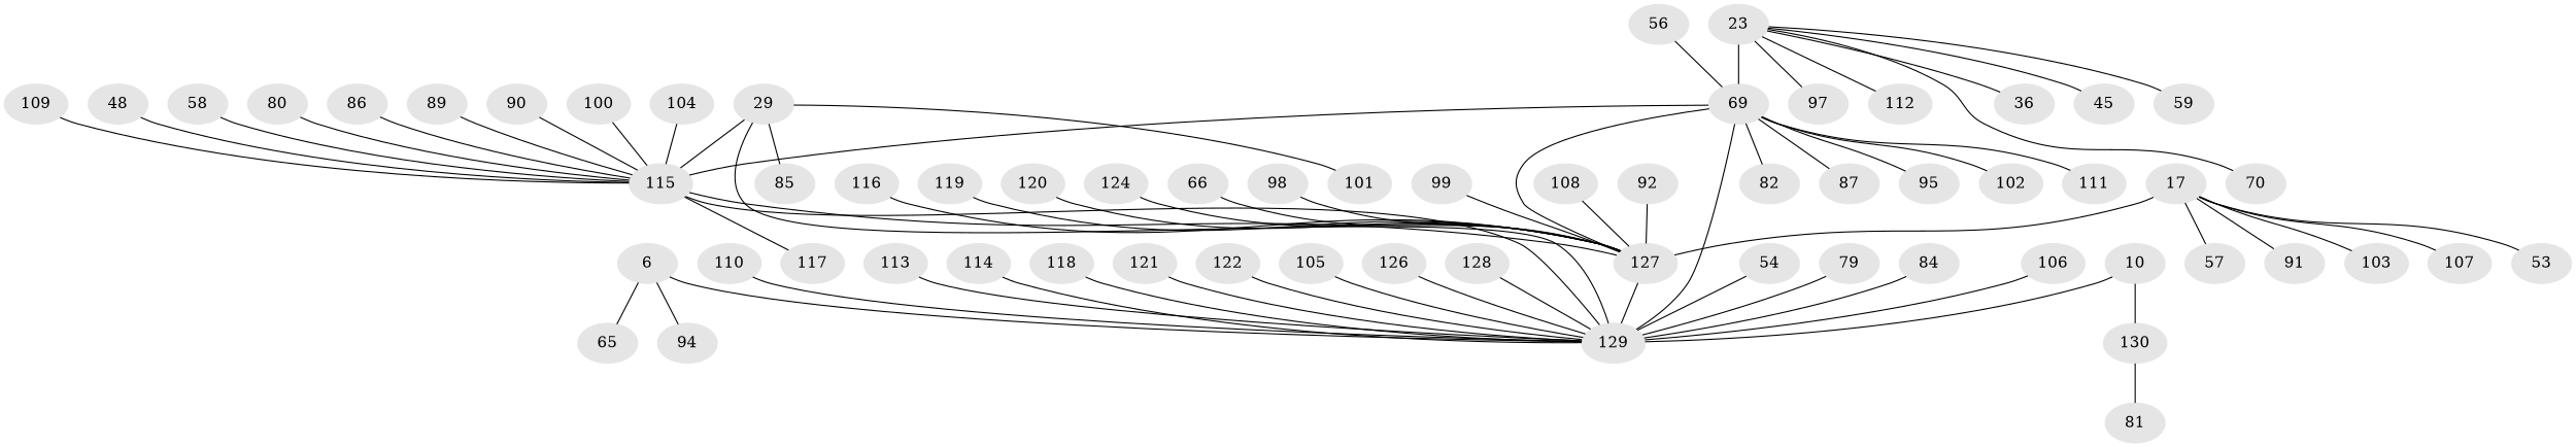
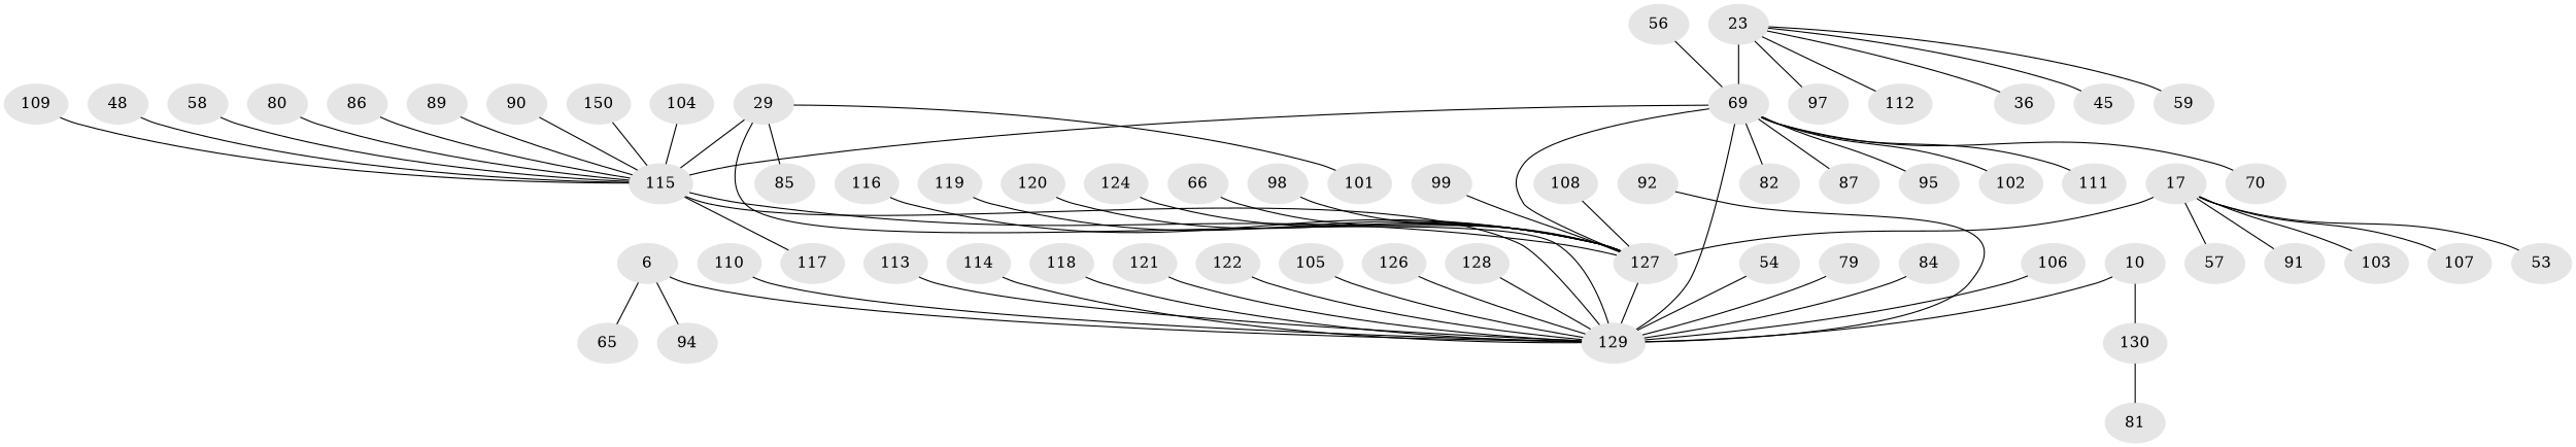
  graph {
    node [color=gray90 style=filled]
    6 [super="+3"]
    65
    94 [super="+75"]
    129 [super="+11+37+12+35+62+71+74+123"]
    10 [super="+8"]
    130
    81
    17 [super="+16"]
    53
    57
    91 [super="+68"]
    103
    107
    127 [super="+105+96+73+18"]
    23 [super="+22"]
    36
    45
    59
    69 [super="+20+51+24"]
    70
    97
    112
    115 [super="+76+27+33+41+44"]
    82
    87
    95 [super="+93"]
    102
    111 [super="+31"]
    29 [super="+28"]
    85
    101
    117
    48
    54
    56
    58
    66
    79
    80
    84
    86
    89
    90
    92
    98
    99
-   100
+   100 [label=150]
    104
    106
    108
    109 [super="+72"]
    110
    113
    114
    116 [super="+42+60"]
    118
    119
    120
    121
    122 [super="+83"]
    124
    n62 [label=105]
    126 [super="+78"]
    128
    6 -- 65
    6 -- 94
    6 -- 129 [weight=8]
    10 -- 129 [weight=9]
    10 -- 130
    130 -- 81
    17 -- 53
    17 -- 57
    17 -- 91
    17 -- 103
    17 -- 107
    17 -- 127 [weight=8]
    127 -- 129 [weight=4]
    23 -- 36
    23 -- 45
    23 -- 59
    23 -- 69 [weight=8]
-   23 -- 70
+   69 -- 70
    23 -- 97
    23 -- 112
    69 -- 129 [weight=5]
    69 -- 127
    69 -- 115
    69 -- 82
    69 -- 87
    69 -- 95
    69 -- 102
    69 -- 111
    115 -- 129 [weight=5]
    115 -- 127 [weight=2]
    115 -- 117
    29 -- 129
    29 -- 115 [weight=8]
    29 -- 85
    29 -- 101
    48 -- 115
    54 -- 129
    56 -- 69
    58 -- 115
    66 -- 127
    79 -- 129
    80 -- 115
    84 -- 129
    86 -- 115
    89 -- 115
    90 -- 115
-   92 -- 127
+   92 -- 129
    98 -- 127
    99 -- 127
    100 -- 115
    104 -- 115
    106 -- 129
    108 -- 127
    109 -- 115
    110 -- 129
    113 -- 129
    114 -- 129
    116 -- 127
    118 -- 129
    119 -- 127
    120 -- 127
    121 -- 129
    122 -- 129
    124 -- 127
    n62 -- 129
    126 -- 129
    128 -- 129
  }
